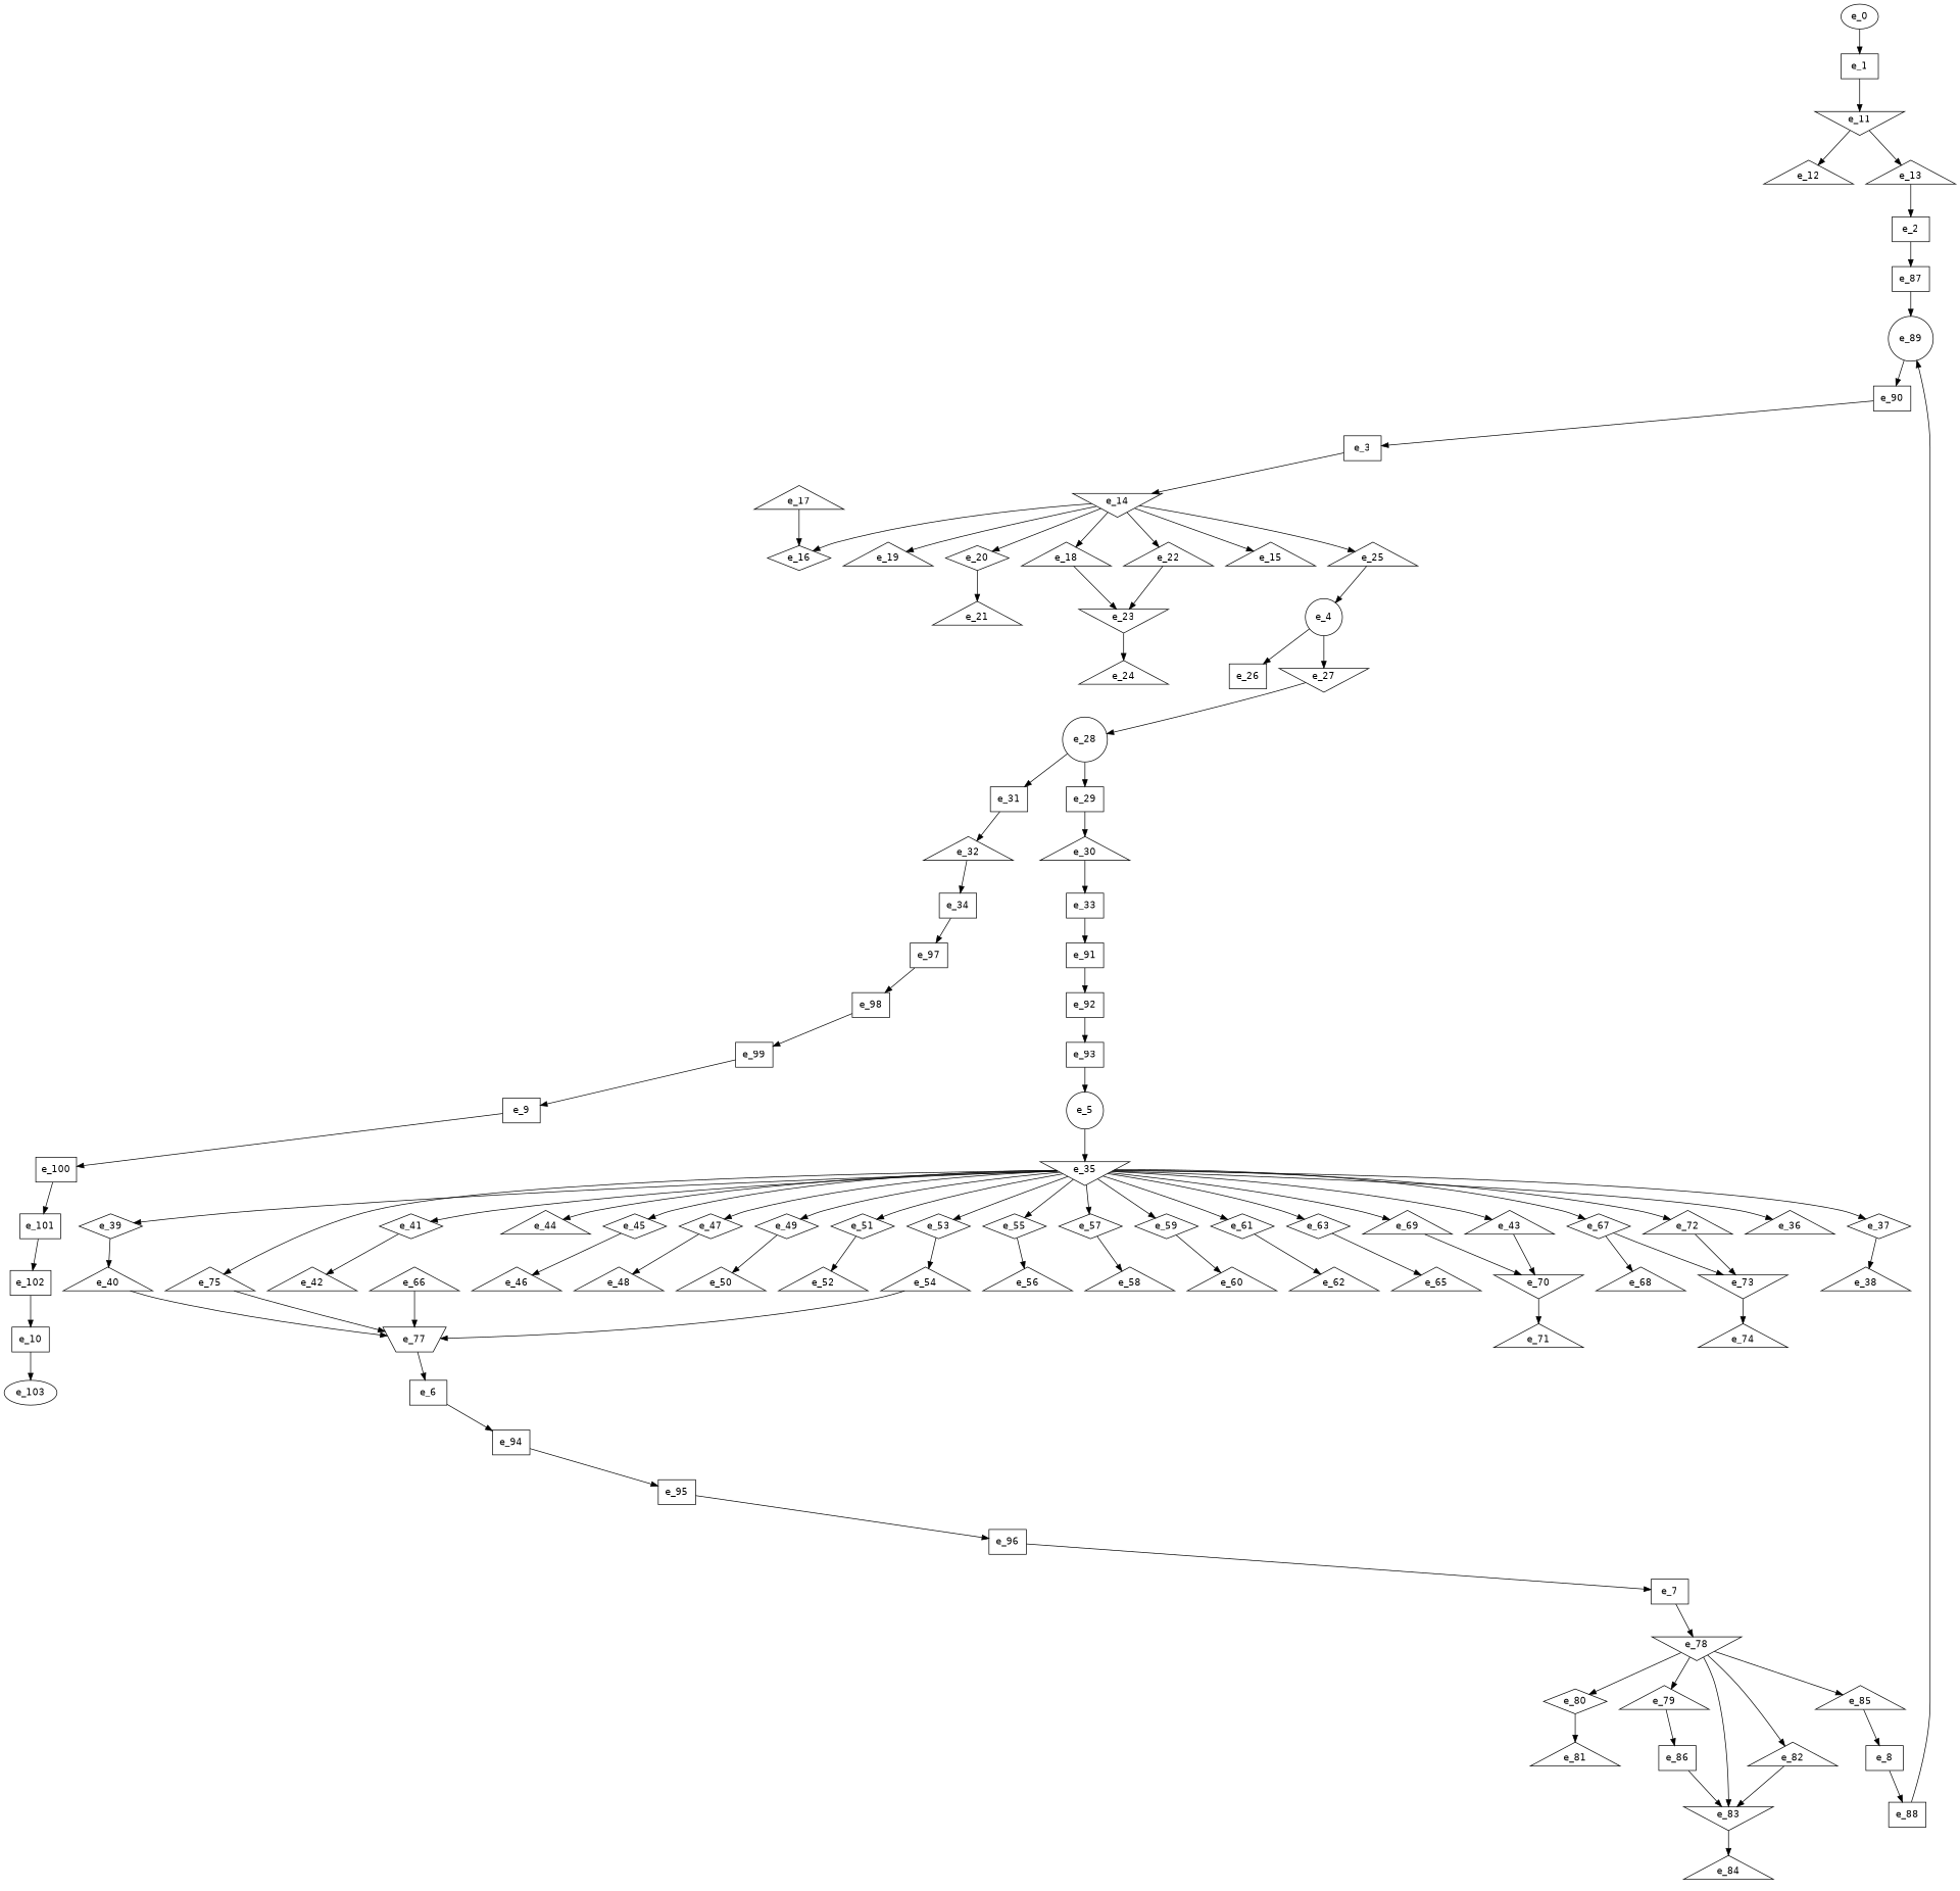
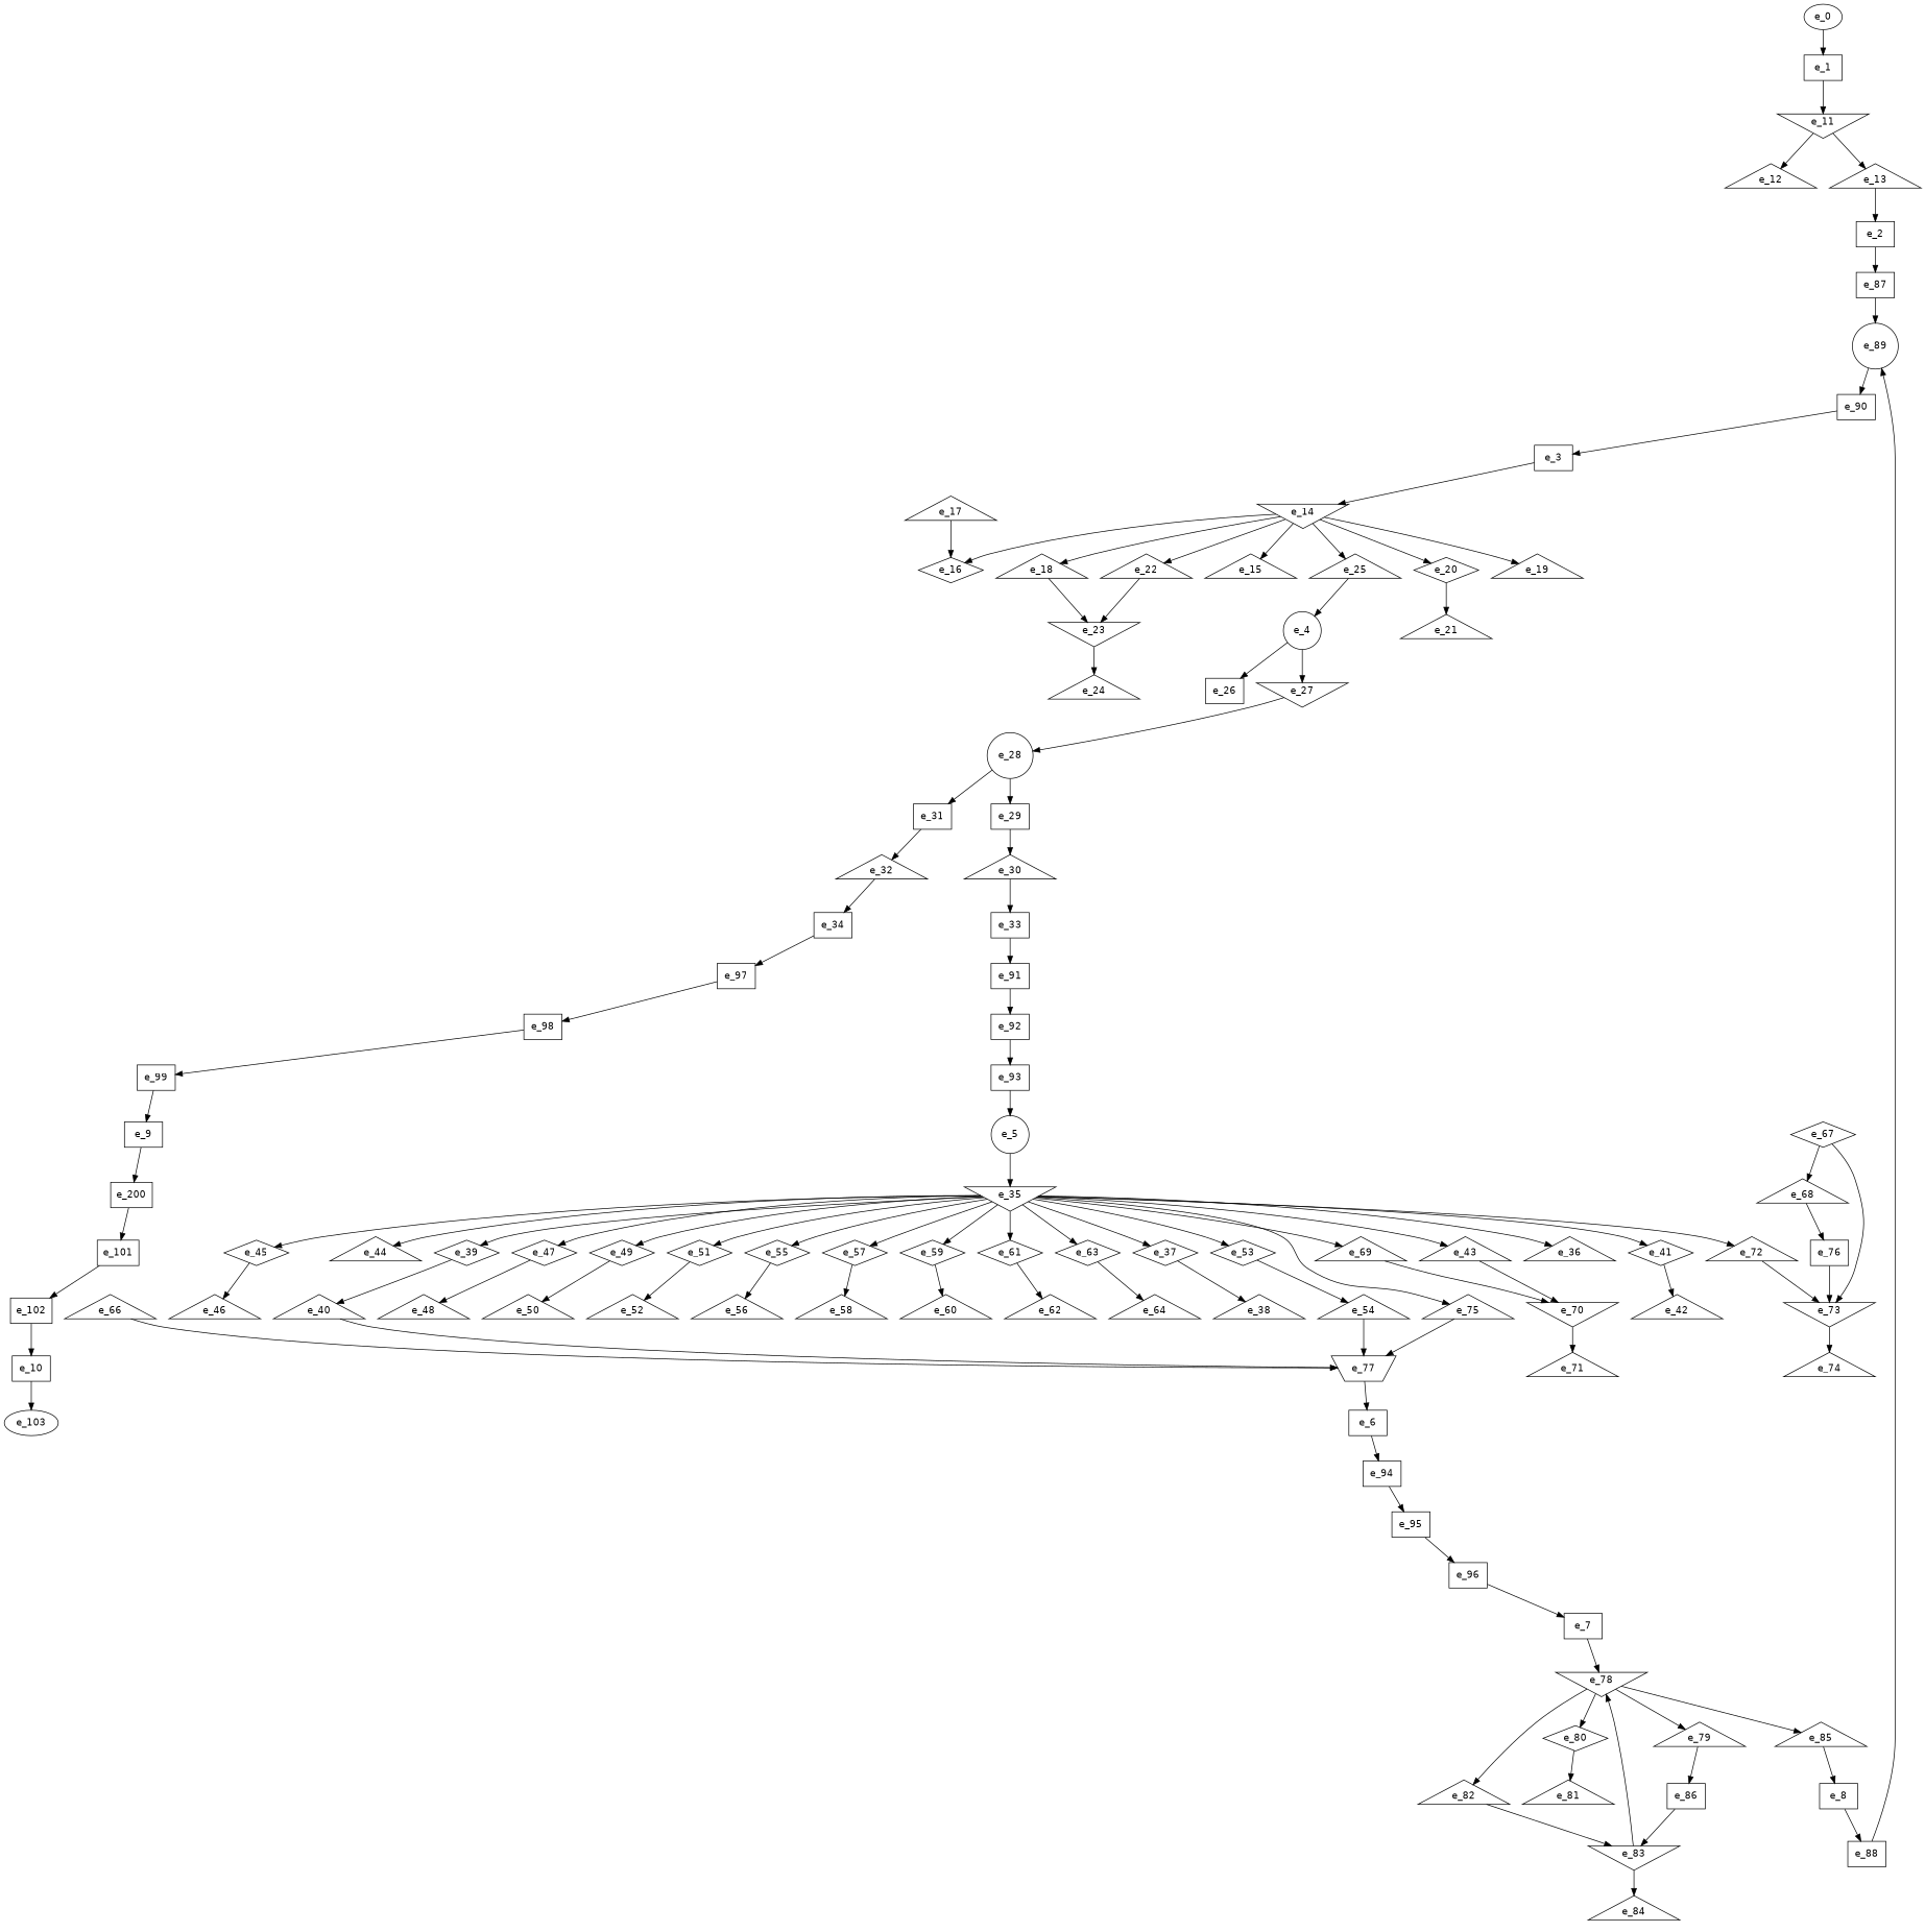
  digraph {
    fontname="DejaVu Sans"
    node [fontname="DejaVu Sans" shape=triangle]
    edge [fontname="DejaVu Sans"]
    e_1 [shape=dot]
    e_11 [shape=invtriangle]
    e_0 [shape=""]
    e_12
    e_13
    e_2 [shape=dot]
    e_87 [shape=dot]
    e_89 [shape=circle]
    e_3 [shape=dot]
    e_14 [shape=invtriangle]
    e_15
    e_16 [shape=diamond]
    e_18
    e_19
    e_20 [shape=diamond]
    e_22
    e_25
    e_4 [shape=circle]
    e_26 [shape=dot]
    e_27 [shape=invtriangle]
    e_28 [shape=circle]
    e_5 [shape=circle]
    e_35 [shape=invtriangle]
    e_36
    e_37 [shape=diamond]
    e_39 [shape=diamond]
    e_41 [shape=diamond]
    e_43
    e_44
    e_45 [shape=diamond]
    e_47 [shape=diamond]
    e_49 [shape=diamond]
    e_51 [shape=diamond]
    e_53 [shape=diamond]
    e_55 [shape=diamond]
    e_57 [shape=diamond]
    e_59 [shape=diamond]
    e_61 [shape=diamond]
    e_63 [shape=diamond]
    e_67 [shape=diamond]
    e_69
    e_72
    e_75
    e_6 [shape=dot]
    e_94 [shape=dot]
    e_95 [shape=dot]
    e_7 [shape=dot]
    e_78 [shape=invtriangle]
    e_79
    e_80 [shape=diamond]
    e_82
    e_83 [shape=invtriangle]
    e_85
    e_8 [shape=dot]
    e_88 [shape=dot]
    e_9 [shape=dot]
-   e_100 [shape=dot]
+   e_100 [shape=dot label=e_200]
    e_101 [shape=dot]
    e_10 [shape=dot]
    e_103 [shape=""]
    e_23 [shape=invtriangle]
    e_21
    e_17
    e_24
    e_29 [shape=dot]
    e_31 [shape=dot]
    e_30
    e_32
    e_33 [shape=dot]
    e_91 [shape=dot]
    e_34 [shape=dot]
    e_97 [shape=dot]
    e_92 [shape=dot]
    e_98 [shape=dot]
    e_38
    e_40
    e_42
    e_70 [shape=invtriangle]
    e_46
    e_48
    e_50
    e_52
    e_54
    e_56
    e_58
    e_60
    e_62
-   e_64 [label=e_65]
+   e_64
    e_68
    e_73 [shape=invtriangle]
    e_77 [shape=invtrapezium]
    e_71
    e_66
+   e_76 [shape=dot]
    e_74
    e_86 [shape=dot]
    e_81
    e_84
    e_90 [shape=dot]
    e_93 [shape=dot]
    e_96 [shape=dot]
    e_99 [shape=dot]
    e_102 [shape=dot]
    e_1 -> e_11
    e_11 -> e_12
    e_11 -> e_13
    e_0 -> e_1
    e_13 -> e_2
    e_2 -> e_87
    e_87 -> e_89
    e_89 -> e_90
    e_3 -> e_14
    e_14 -> e_15
    e_14 -> e_16
    e_14 -> e_18
    e_14 -> e_19
    e_14 -> e_20
    e_14 -> e_22
    e_14 -> e_25
    e_18 -> e_23
    e_20 -> e_21
    e_22 -> e_23
    e_25 -> e_4
    e_4 -> e_26
    e_4 -> e_27
    e_27 -> e_28
    e_28 -> e_29
    e_28 -> e_31
    e_5 -> e_35
    e_35 -> e_36
    e_35 -> e_37
    e_35 -> e_39
    e_35 -> e_41
    e_35 -> e_43
    e_35 -> e_44
    e_35 -> e_45
    e_35 -> e_47
    e_35 -> e_49
    e_35 -> e_51
    e_35 -> e_53
    e_35 -> e_55
    e_35 -> e_57
    e_35 -> e_59
    e_35 -> e_61
    e_35 -> e_63
-   e_35 -> e_67
    e_35 -> e_69
    e_35 -> e_72
    e_35 -> e_75
    e_37 -> e_38
    e_39 -> e_40
    e_41 -> e_42
    e_43 -> e_70
    e_45 -> e_46
    e_47 -> e_48
    e_49 -> e_50
    e_51 -> e_52
    e_53 -> e_54
    e_55 -> e_56
    e_57 -> e_58
    e_59 -> e_60
    e_61 -> e_62
    e_63 -> e_64
    e_67 -> e_68
    e_67 -> e_73
    e_69 -> e_70
    e_72 -> e_73
    e_75 -> e_77
    e_6 -> e_94
    e_94 -> e_95
    e_95 -> e_96
    e_7 -> e_78
    e_78 -> e_79
    e_78 -> e_80
    e_78 -> e_82
-   e_78 -> e_83
+   e_83 -> e_78
    e_78 -> e_85
    e_79 -> e_86
    e_80 -> e_81
    e_82 -> e_83
    e_83 -> e_84
    e_85 -> e_8
    e_8 -> e_88
    e_88 -> e_89
    e_9 -> e_100
    e_100 -> e_101
    e_101 -> e_102
    e_10 -> e_103
    e_23 -> e_24
    e_17 -> e_16
    e_29 -> e_30
    e_31 -> e_32
    e_30 -> e_33
    e_32 -> e_34
    e_33 -> e_91
    e_91 -> e_92
    e_34 -> e_97
    e_97 -> e_98
    e_92 -> e_93
    e_98 -> e_99
    e_40 -> e_77
    e_70 -> e_71
    e_54 -> e_77
+   e_68 -> e_76
    e_73 -> e_74
    e_77 -> e_6
    e_66 -> e_77
+   e_76 -> e_73
    e_86 -> e_83
    e_90 -> e_3
    e_93 -> e_5
    e_96 -> e_7
    e_99 -> e_9
    e_102 -> e_10
  }
